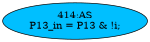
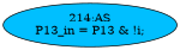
  strict digraph {
-   n1 [ast="<pyverilog.vparser.ast.Assign object at 0x7f14ceedf850>" def_var="['P13_in']" fillcolor=deepskyblue label="414:AS\nP13_in = P13 & !i;" statements="[]" style=filled typ=Assign use_var="['P13', 'i']"]
+   n1 [ast="<pyverilog.vparser.ast.Assign object at 0x7f14ceedf850>" def_var="['P13_in']" fillcolor=deepskyblue label="214:AS\nP13_in = P13 & !i;" statements="[]" style=filled typ=Assign use_var="['P13', 'i']"]
  }
